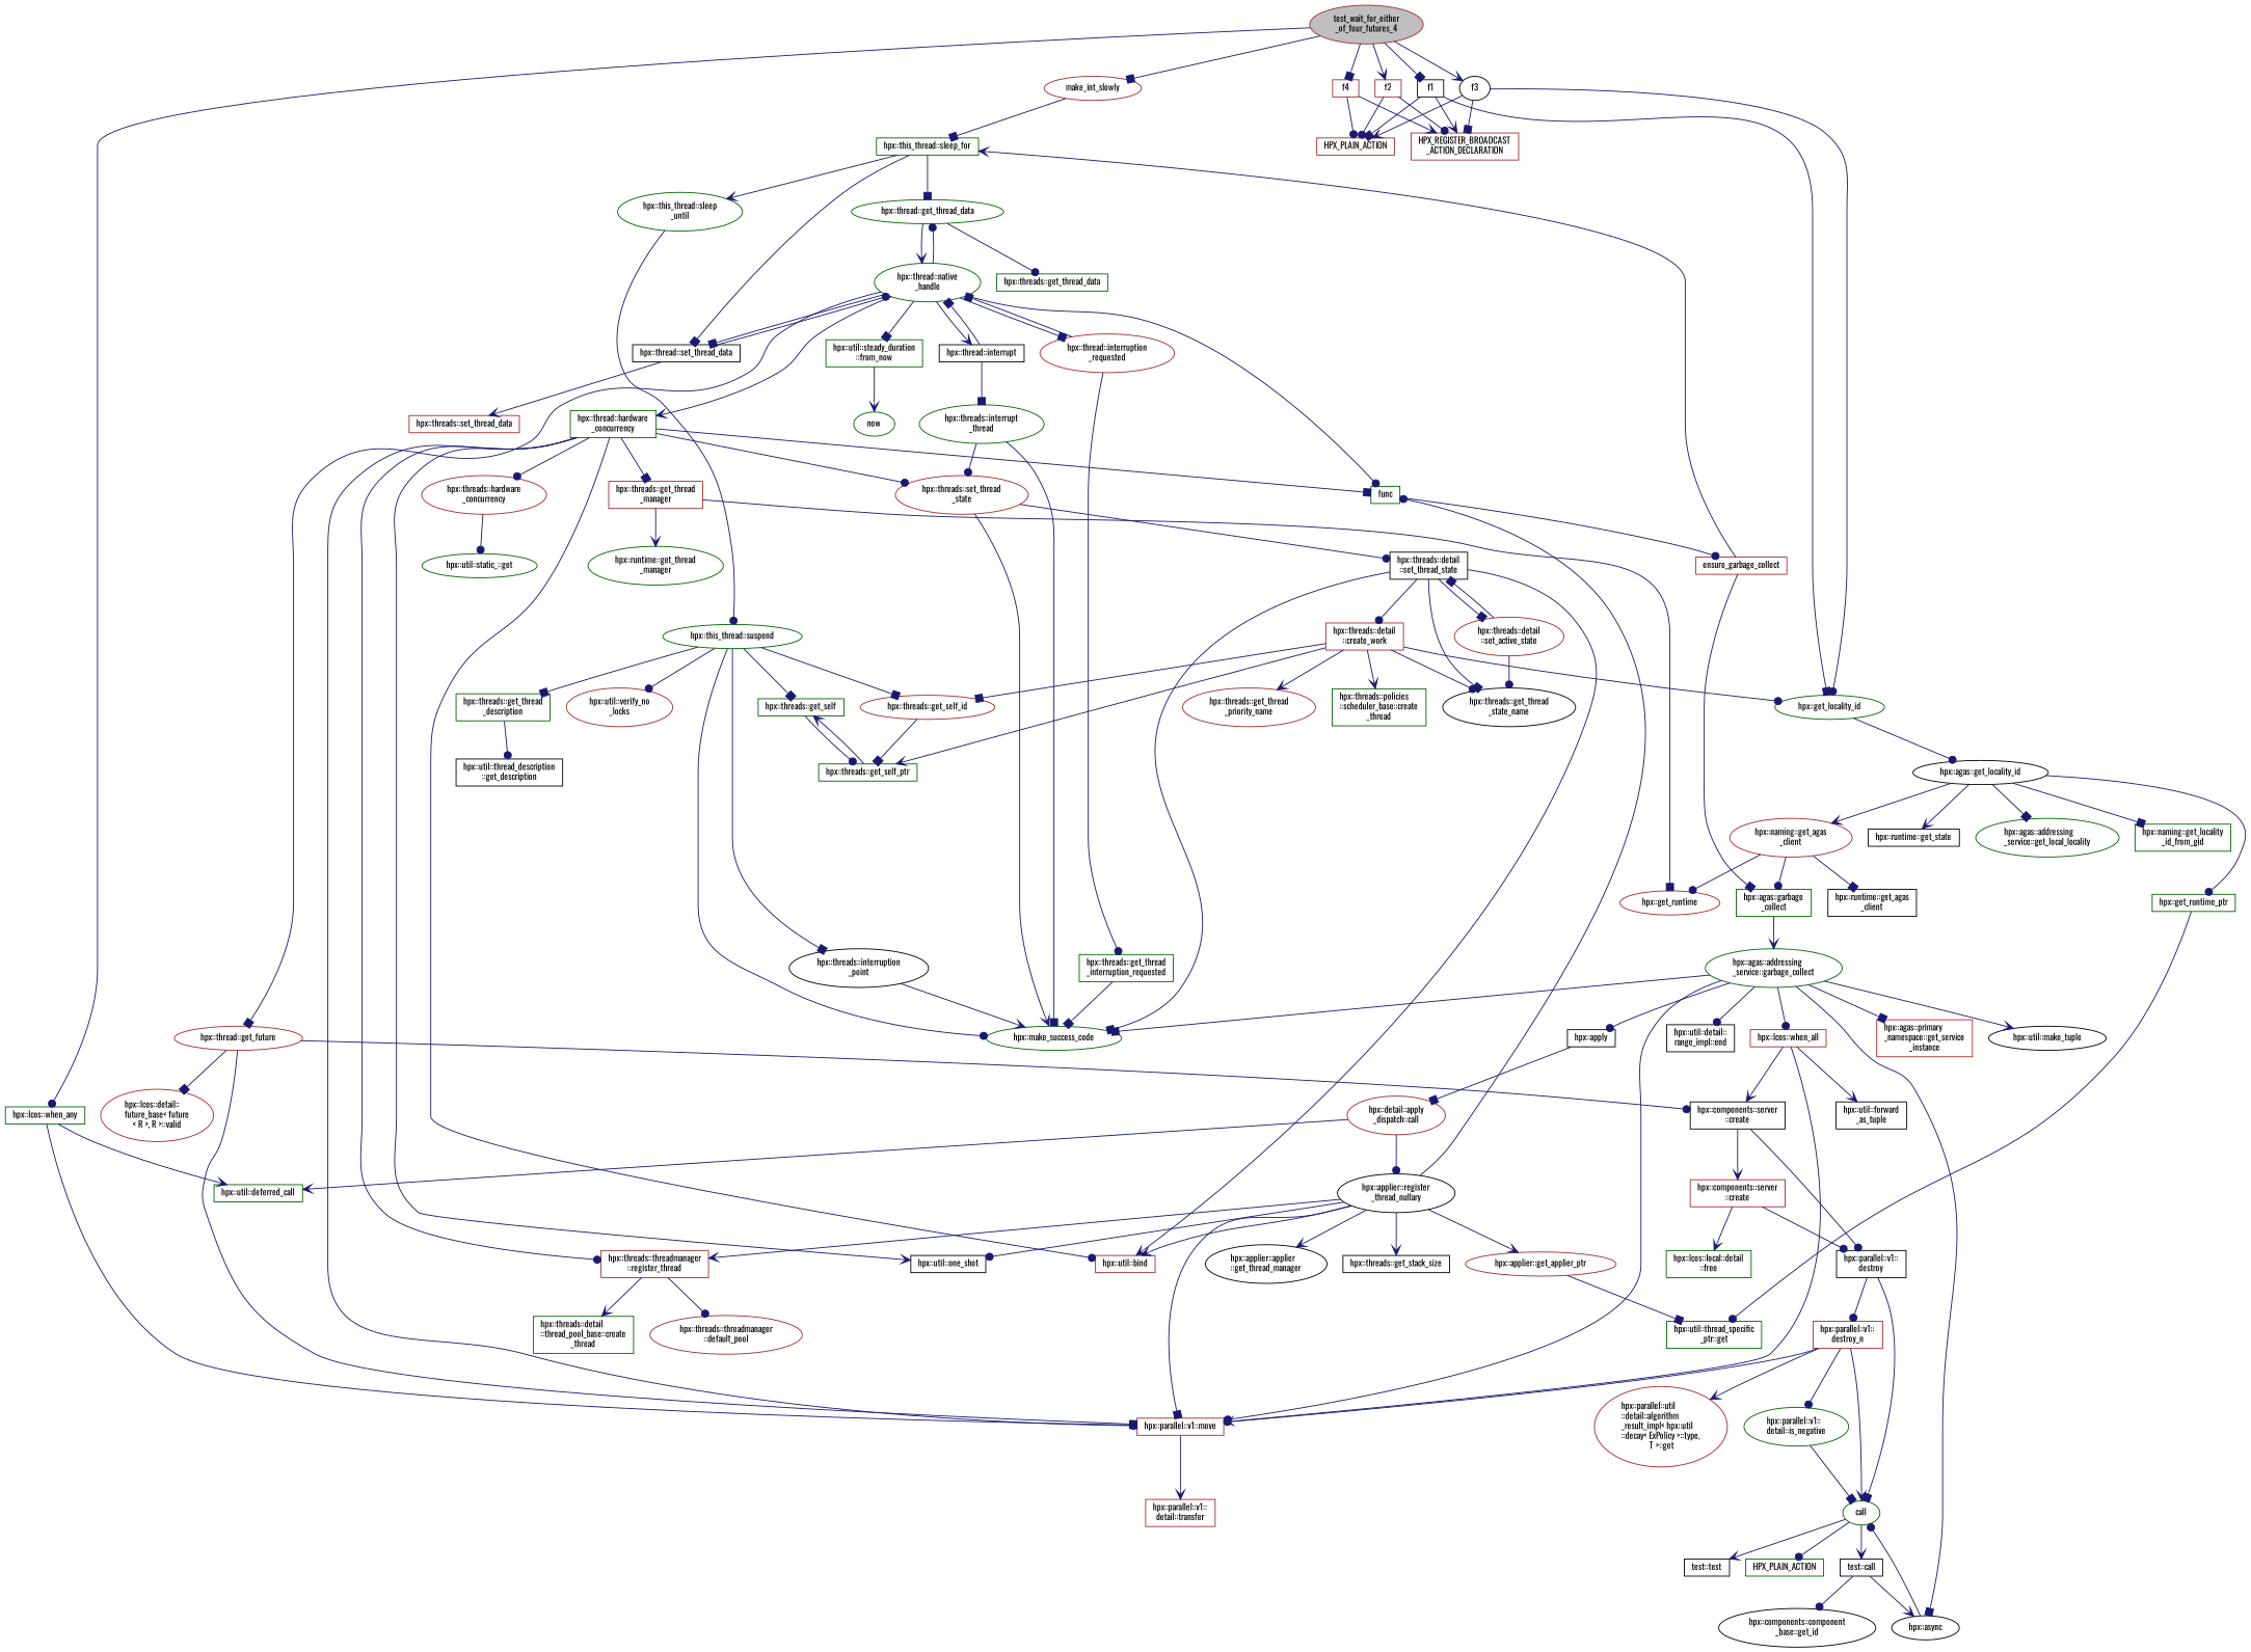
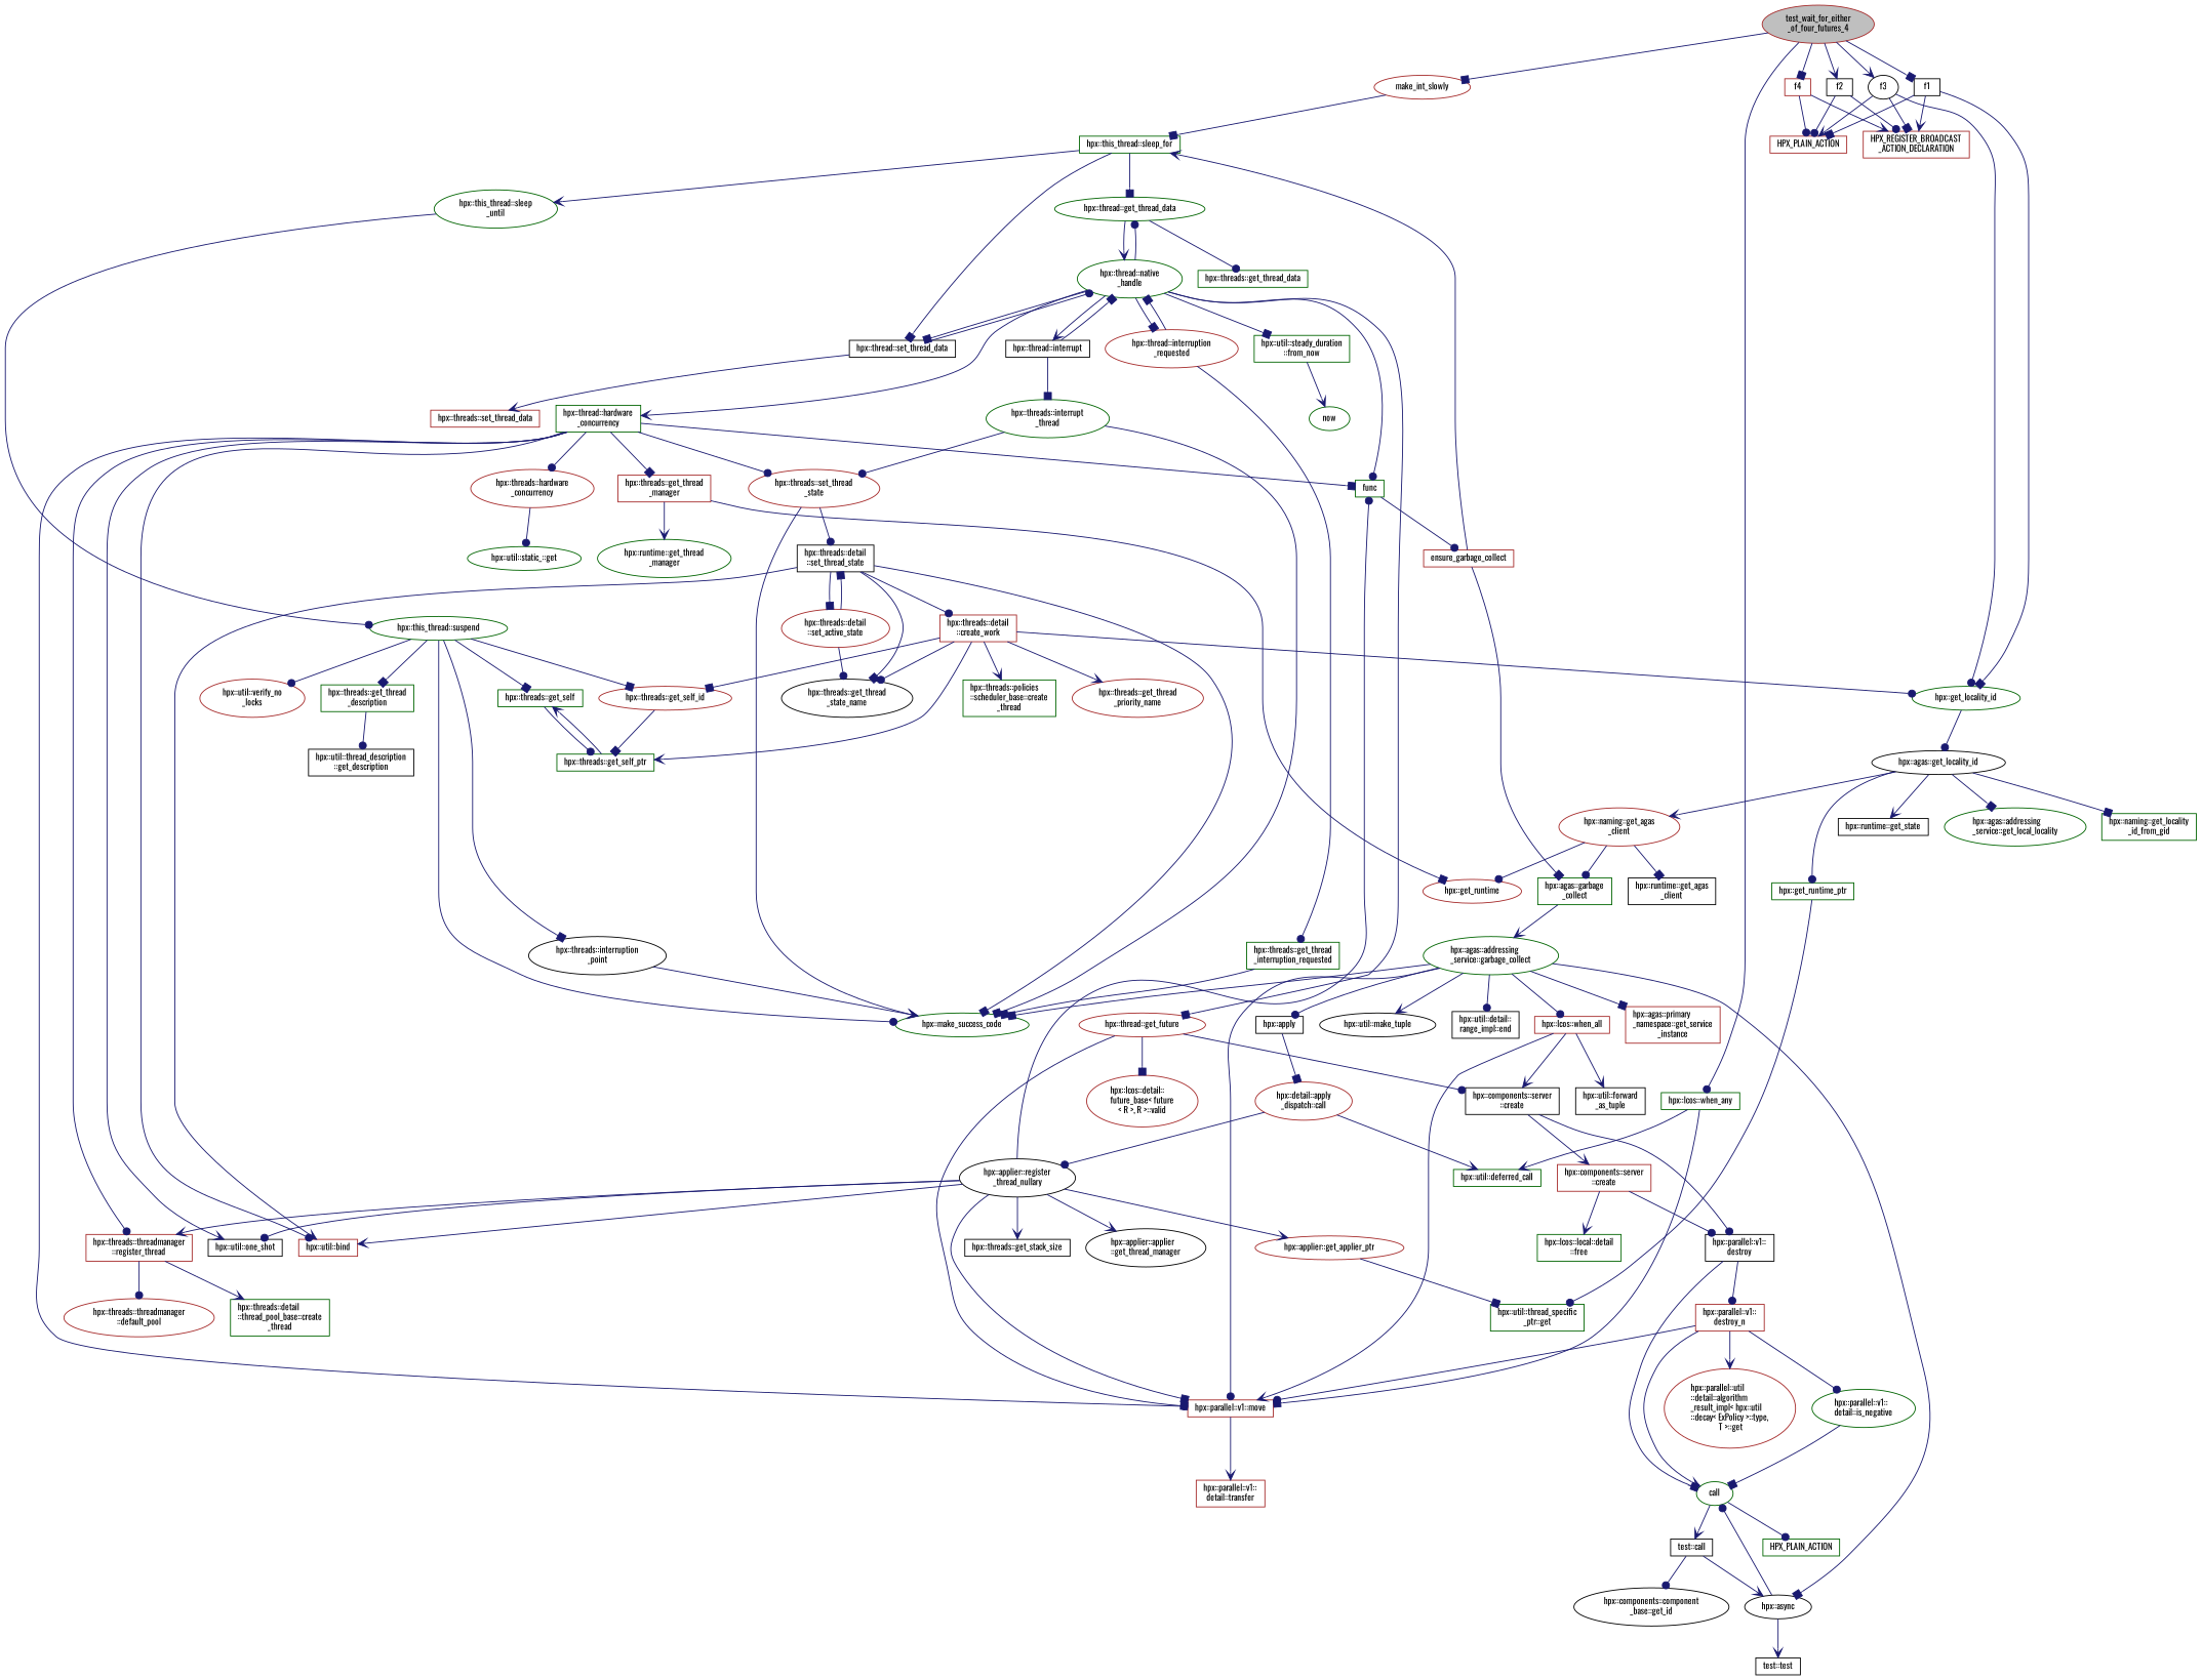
  digraph {
    fontname=Oswald
    rankdir=TB
    node [color=darkgreen fillcolor=white fontname=Oswald fontsize=10 shape=box style=filled]
    edge [arrowhead=dot color=midnightblue fontname=Oswald fontsize=10 labelfontname=Helvetica labelfontsize=10 style=solid]
    n1 [color=brown fillcolor=grey75 fontcolor=black height=0.2 label="test_wait_for_either\l_of_four_futures_4" shape=ellipse width=0.4]
    n2 [color=brown height=0.2 label=make_int_slowly shape=ellipse width=0.4]
    n3 [color=black height=0.2 label=f1 width=0.4]
-   n4 [color=brown height=0.2 label=f2 width=0.4]
+   n4 [color=black height=0.2 label=f2 width=0.4]
    n5 [color=black height=0.2 label=f3 shape=ellipse width=0.4]
    n6 [color=brown height=0.2 label=f4 width=0.4]
    n7 [height=0.2 label="hpx::lcos::when_any" width=0.4]
    n8 [height=0.2 label="hpx::this_thread::sleep_for" width=0.4]
    n9 [height=0.2 label="hpx::get_locality_id" shape=ellipse width=0.4]
    n10 [color=brown height=0.2 label=HPX_PLAIN_ACTION width=0.4]
    n11 [color=brown height=0.2 label="HPX_REGISTER_BROADCAST\l_ACTION_DECLARATION" width=0.4]
    n12 [color=brown height=0.2 label="hpx::parallel::v1::move" width=0.4]
    n13 [height=0.2 label="hpx::util::deferred_call" width=0.4]
    n14 [height=0.2 label="hpx::this_thread::sleep\l_until" shape=ellipse width=0.4]
    n15 [height=0.2 label="hpx::thread::get_thread_data" shape=ellipse width=0.4]
    n16 [color=black height=0.2 label="hpx::thread::set_thread_data" width=0.4]
    n17 [height=0.2 label="hpx::this_thread::suspend" shape=ellipse width=0.4]
    n18 [height=0.2 label="hpx::util::steady_duration\l::from_now" width=0.4]
    n19 [height=0.2 label=now shape=ellipse width=0.4]
    n20 [height=0.2 label="hpx::threads::get_thread_data" width=0.4]
    n21 [height=0.2 label="hpx::thread::native\l_handle" shape=ellipse width=0.4]
    n22 [color=brown height=0.2 label="hpx::threads::set_thread_data" width=0.4]
    n23 [height=0.2 label="hpx::threads::get_self" width=0.4]
    n24 [color=brown height=0.2 label="hpx::threads::get_self_id" shape=ellipse width=0.4]
    n25 [color=black height=0.2 label="hpx::threads::interruption\l_point" shape=ellipse width=0.4]
    n26 [height=0.2 label="hpx::make_success_code" shape=ellipse width=0.4]
    n27 [color=brown height=0.2 label="hpx::util::verify_no\l_locks" shape=ellipse width=0.4]
    n28 [height=0.2 label="hpx::threads::get_thread\l_description" width=0.4]
    n29 [height=0.2 label="hpx::threads::get_self_ptr" width=0.4]
    n30 [color=black height=0.2 label="hpx::util::thread_description\l::get_description" width=0.4]
    n31 [height=0.2 label="hpx::thread::hardware\l_concurrency" width=0.4]
    n32 [height=0.2 label=func width=0.4]
    n33 [color=black height=0.2 label="hpx::thread::interrupt" width=0.4]
    n34 [color=brown height=0.2 label="hpx::thread::interruption\l_requested" shape=ellipse width=0.4]
    n35 [color=brown height=0.2 label="hpx::thread::get_future" shape=ellipse width=0.4]
    n36 [color=brown height=0.2 label="hpx::threads::hardware\l_concurrency" shape=ellipse width=0.4]
    n37 [color=brown height=0.2 label="hpx::util::bind" width=0.4]
    n38 [color=black height=0.2 label="hpx::util::one_shot" width=0.4]
    n39 [color=brown height=0.2 label="hpx::threads::threadmanager\l::register_thread" width=0.4]
    n40 [color=brown height=0.2 label="hpx::threads::get_thread\l_manager" width=0.4]
    n41 [color=brown height=0.2 label="hpx::threads::set_thread\l_state" shape=ellipse width=0.4]
    n42 [color=brown height=0.2 label=ensure_garbage_collect width=0.4]
    n43 [height=0.2 label="hpx::threads::interrupt\l_thread" shape=ellipse width=0.4]
    n44 [height=0.2 label="hpx::threads::get_thread\l_interruption_requested" width=0.4]
    n45 [color=black height=0.2 label="hpx::components::server\l::create" width=0.4]
    n46 [color=brown height=0.2 label="hpx::lcos::detail::\lfuture_base\< future\l\< R \>, R \>::valid" shape=ellipse width=0.4]
    n47 [height=0.2 label="hpx::util::static_::get" shape=ellipse width=0.4]
    n48 [color=brown height=0.2 label="hpx::parallel::v1::\ldetail::transfer" width=0.4]
    n49 [color=brown height=0.2 label="hpx::threads::threadmanager\l::default_pool" shape=ellipse width=0.4]
    n50 [height=0.2 label="hpx::threads::detail\l::thread_pool_base::create\l_thread" width=0.4]
    n51 [color=brown height=0.2 label="hpx::get_runtime" shape=ellipse width=0.4]
    n52 [height=0.2 label="hpx::runtime::get_thread\l_manager" shape=ellipse width=0.4]
    n53 [color=black height=0.2 label="hpx::threads::detail\l::set_thread_state" width=0.4]
    n54 [height=0.2 label="hpx::agas::garbage\l_collect" width=0.4]
    n55 [height=0.2 label="hpx::agas::addressing\l_service::garbage_collect" shape=ellipse width=0.4]
    n56 [color=brown height=0.2 label="hpx::naming::get_agas\l_client" shape=ellipse width=0.4]
    n57 [color=black height=0.2 label="hpx::runtime::get_agas\l_client" width=0.4]
    n58 [color=brown height=0.2 label="hpx::agas::primary\l_namespace::get_service\l_instance" width=0.4]
    n59 [color=black height=0.2 label="hpx::util::make_tuple" shape=ellipse width=0.4]
    n60 [color=black height=0.2 label="hpx::util::detail::\lrange_impl::end" width=0.4]
    n61 [color=black height=0.2 label="hpx::apply" width=0.4]
    n62 [color=black height=0.2 label="hpx::async" shape=ellipse width=0.4]
    n63 [color=brown height=0.2 label="hpx::lcos::when_all" width=0.4]
    n64 [color=brown height=0.2 label="hpx::detail::apply\l_dispatch::call" shape=ellipse width=0.4]
    n65 [height=0.2 label=call shape=ellipse width=0.4]
    n66 [color=black height=0.2 label="hpx::util::forward\l_as_tuple" width=0.4]
    n67 [color=black height=0.2 label="hpx::applier::register\l_thread_nullary" shape=ellipse width=0.4]
    n68 [color=brown height=0.2 label="hpx::applier::get_applier_ptr" shape=ellipse width=0.4]
    n69 [color=black height=0.2 label="hpx::threads::get_stack_size" width=0.4]
    n70 [color=black height=0.2 label="hpx::applier::applier\l::get_thread_manager" shape=ellipse width=0.4]
    n71 [height=0.2 label="hpx::util::thread_specific\l_ptr::get" width=0.4]
    n72 [color=black height=0.2 label="test::test" width=0.4]
    n73 [height=0.2 label=HPX_PLAIN_ACTION width=0.4]
    n74 [color=black height=0.2 label="test::call" width=0.4]
    n75 [color=black height=0.2 label="hpx::components::component\l_base::get_id" shape=ellipse width=0.4]
    n76 [color=brown height=0.2 label="hpx::components::server\l::create" width=0.4]
    n77 [color=black height=0.2 label="hpx::parallel::v1::\ldestroy" width=0.4]
    n78 [height=0.2 label="hpx::lcos::local::detail\l::free" width=0.4]
    n79 [color=brown height=0.2 label="hpx::parallel::v1::\ldestroy_n" width=0.4]
    n80 [height=0.2 label="hpx::parallel::v1::\ldetail::is_negative" shape=ellipse width=0.4]
    n81 [color=brown height=0.2 label="hpx::parallel::util\l::detail::algorithm\l_result_impl\< hpx::util\l::decay\< ExPolicy \>::type,\l T \>::get" shape=ellipse width=0.4]
    n82 [color=black height=0.2 label="hpx::threads::get_thread\l_state_name" shape=ellipse width=0.4]
    n83 [color=brown height=0.2 label="hpx::threads::detail\l::set_active_state" shape=ellipse width=0.4]
    n84 [color=brown height=0.2 label="hpx::threads::detail\l::create_work" width=0.4]
    n85 [color=brown height=0.2 label="hpx::threads::get_thread\l_priority_name" shape=ellipse width=0.4]
    n86 [height=0.2 label="hpx::threads::policies\l::scheduler_base::create\l_thread" width=0.4]
    n87 [color=black height=0.2 label="hpx::agas::get_locality_id" shape=ellipse width=0.4]
    n88 [height=0.2 label="hpx::get_runtime_ptr" width=0.4]
    n89 [color=black height=0.2 label="hpx::runtime::get_state" width=0.4]
    n90 [height=0.2 label="hpx::agas::addressing\l_service::get_local_locality" shape=ellipse width=0.4]
    n91 [height=0.2 label="hpx::naming::get_locality\l_id_from_gid" width=0.4]
    n1 -> n2 [arrowhead=box]
    n1 -> n3 [arrowhead=box]
    n1 -> n4 [arrowhead=vee]
    n1 -> n5 [arrowhead=vee]
    n1 -> n6 [arrowhead=box]
    n1 -> n7
    n2 -> n8 [arrowhead=box]
    n3 -> n9 [arrowhead=box]
    n3 -> n10 [arrowhead=box]
    n3 -> n11 [arrowhead=vee]
    n4 -> n10
    n4 -> n11
    n5 -> n9
    n5 -> n10 [arrowhead=vee]
    n5 -> n11 [arrowhead=box]
    n6 -> n10
    n6 -> n11 [arrowhead=vee]
    n7 -> n12 [arrowhead=box]
    n7 -> n13 [arrowhead=vee]
    n8 -> n14 [arrowhead=vee]
    n8 -> n15 [arrowhead=box]
    n8 -> n16 [arrowhead=box]
    n9 -> n87
    n12 -> n48 [arrowhead=vee]
    n14 -> n17
    n15 -> n20
    n15 -> n21 [arrowhead=vee]
    n16 -> n21
    n16 -> n22 [arrowhead=vee]
    n17 -> n23 [arrowhead=box]
    n17 -> n24 [arrowhead=box]
    n17 -> n25 [arrowhead=box]
    n17 -> n26
    n17 -> n27
    n17 -> n28 [arrowhead=box]
    n18 -> n19 [arrowhead=vee]
    n21 -> n15
    n21 -> n16 [arrowhead=box]
    n21 -> n18 [arrowhead=box]
    n21 -> n31 [arrowhead=vee]
    n21 -> n32
    n21 -> n33 [arrowhead=vee]
    n21 -> n34 [arrowhead=box]
    n21 -> n35 [arrowhead=box]
    n23 -> n29
    n24 -> n29 [arrowhead=box]
    n25 -> n26 [arrowhead=vee]
    n28 -> n30
    n29 -> n23 [arrowhead=vee]
    n31 -> n12
    n31 -> n32 [arrowhead=box]
    n31 -> n36
    n31 -> n37
    n31 -> n38 [arrowhead=vee]
    n31 -> n39
    n31 -> n40 [arrowhead=box]
    n31 -> n41
    n32 -> n42
    n33 -> n21 [arrowhead=box]
    n33 -> n43 [arrowhead=box]
    n34 -> n21 [arrowhead=box]
    n34 -> n44
    n35 -> n12 [arrowhead=box]
    n35 -> n45
    n35 -> n46 [arrowhead=box]
    n36 -> n47
    n39 -> n49
    n39 -> n50 [arrowhead=vee]
    n40 -> n51 [arrowhead=box]
    n40 -> n52 [arrowhead=vee]
    n41 -> n26 [arrowhead=vee]
    n41 -> n53
    n42 -> n8 [arrowhead=vee]
    n42 -> n54 [arrowhead=box]
    n43 -> n26 [arrowhead=box]
    n43 -> n41
    n44 -> n26 [arrowhead=box]
    n45 -> n76 [arrowhead=vee]
    n45 -> n77
    n53 -> n26 [arrowhead=box]
    n53 -> n37 [arrowhead=vee]
    n53 -> n82 [arrowhead=box]
    n53 -> n83 [arrowhead=box]
    n53 -> n84
    n54 -> n55 [arrowhead=vee]
    n55 -> n12
    n55 -> n26 [arrowhead=box]
    n55 -> n58 [arrowhead=box]
    n55 -> n59 [arrowhead=vee]
    n55 -> n60
    n55 -> n61
    n55 -> n62 [arrowhead=box]
    n55 -> n63
    n56 -> n51
    n56 -> n54
    n56 -> n57 [arrowhead=box]
    n61 -> n64 [arrowhead=box]
    n62 -> n65
    n63 -> n12 [arrowhead=vee]
    n63 -> n45 [arrowhead=vee]
    n63 -> n66 [arrowhead=vee]
    n64 -> n13 [arrowhead=vee]
    n64 -> n67
-   n65 -> n72 [arrowhead=vee]
+   n62 -> n72 [arrowhead=vee]
    n65 -> n73
    n65 -> n74 [arrowhead=vee]
    n67 -> n12 [arrowhead=box]
    n67 -> n32
    n67 -> n37 [arrowhead=vee]
    n67 -> n38
    n67 -> n39 [arrowhead=vee]
    n67 -> n68 [arrowhead=vee]
    n67 -> n69 [arrowhead=vee]
    n67 -> n70 [arrowhead=vee]
    n68 -> n71 [arrowhead=box]
    n74 -> n62 [arrowhead=vee]
    n74 -> n75
    n76 -> n77
    n76 -> n78 [arrowhead=vee]
    n77 -> n65 [arrowhead=box]
    n77 -> n79
    n79 -> n12
    n79 -> n65 [arrowhead=vee]
    n79 -> n80
    n79 -> n81 [arrowhead=vee]
    n80 -> n65 [arrowhead=box]
    n83 -> n53 [arrowhead=box]
    n83 -> n82
    n84 -> n9
    n84 -> n24 [arrowhead=box]
    n84 -> n29 [arrowhead=vee]
    n84 -> n82
    n84 -> n85 [arrowhead=vee]
    n84 -> n86 [arrowhead=vee]
    n87 -> n56 [arrowhead=vee]
    n87 -> n88
    n87 -> n89 [arrowhead=vee]
    n87 -> n90 [arrowhead=box]
    n87 -> n91 [arrowhead=box]
    n88 -> n71
  }
